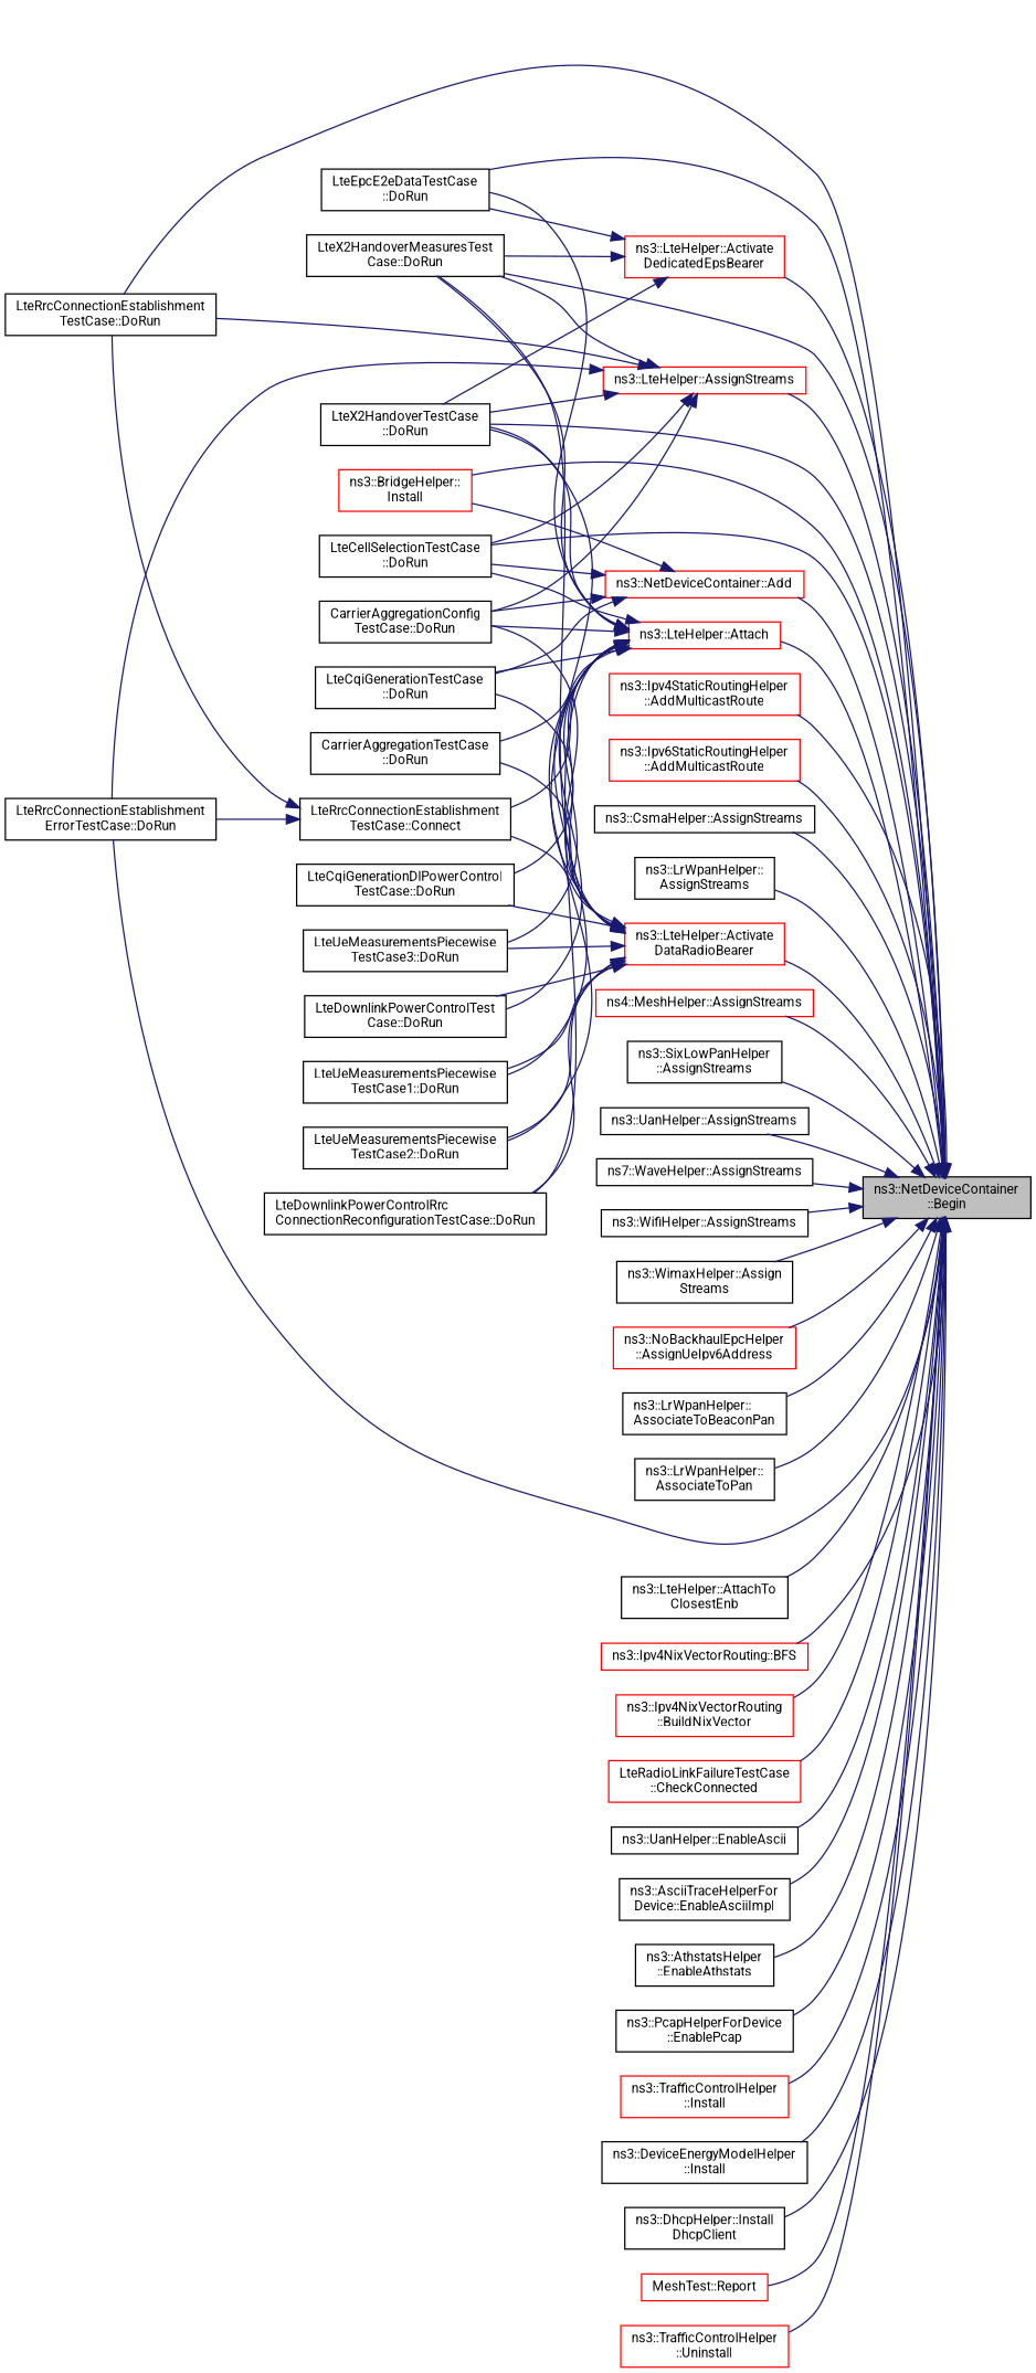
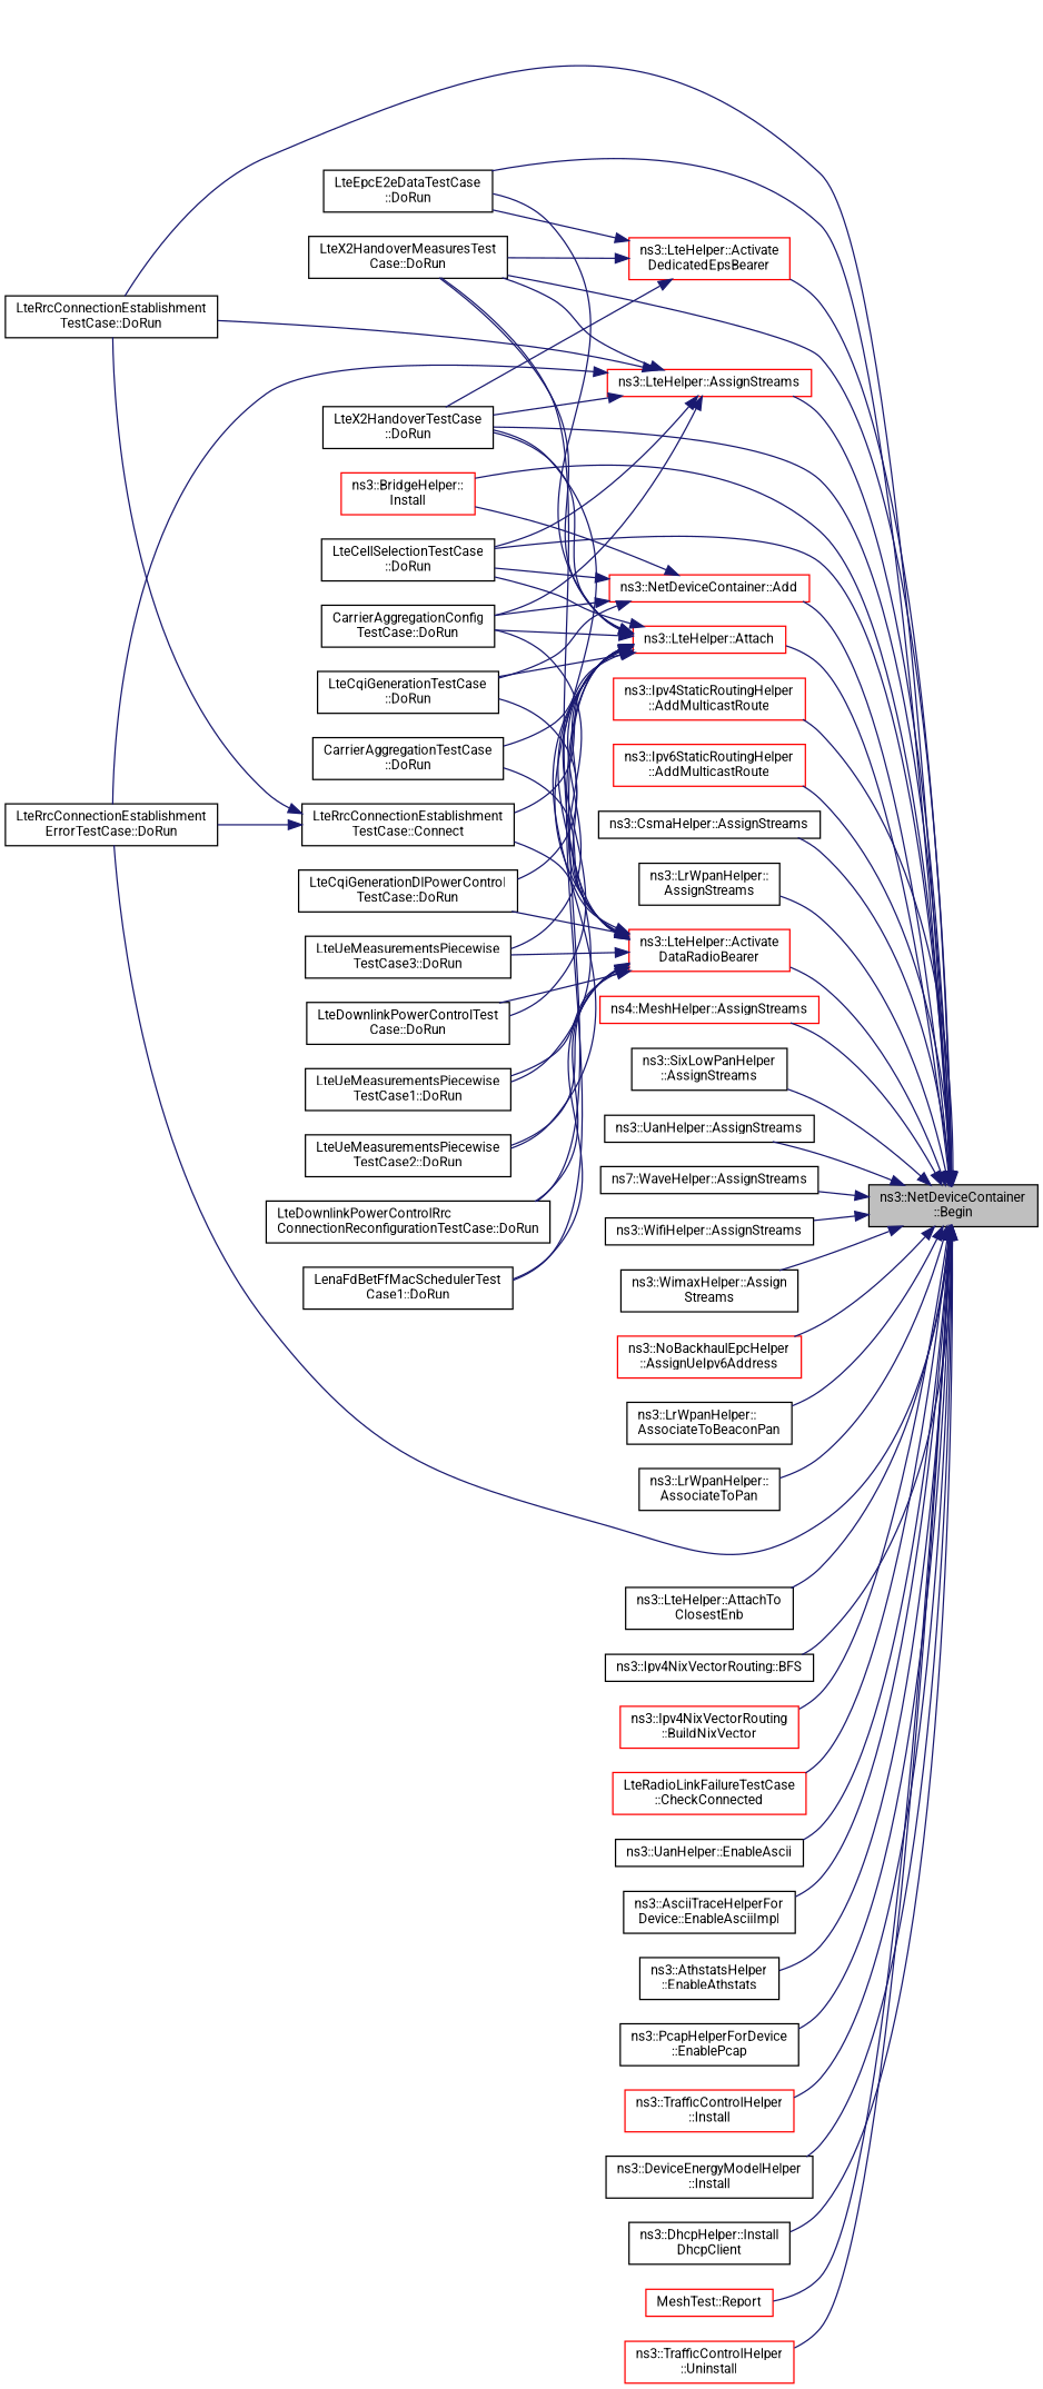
  digraph {
    fontname=Roboto
    rankdir=RL
    node [color=black fillcolor=white fontname=Roboto fontsize=10 shape=record style=filled]
    edge [color=midnightblue dir=back fontname=Roboto fontsize=10 labelfontname=Helvetica labelfontsize=10 style=solid]
    n1 [fillcolor=grey75 fontcolor=black height=0.2 label="ns3::NetDeviceContainer\l::Begin" width=0.4]
    n2 [color=red height=0.2 label="ns3::LteHelper::Activate\lDataRadioBearer" width=0.4]
    n3 [height=0.2 label="LteRrcConnectionEstablishment\lTestCase::DoRun" width=0.4]
    n4 [height=0.2 label="LteRrcConnectionEstablishment\lErrorTestCase::DoRun" width=0.4]
    n5 [height=0.2 label="LteX2HandoverMeasuresTest\lCase::DoRun" width=0.4]
    n6 [height=0.2 label="LteX2HandoverTestCase\l::DoRun" width=0.4]
    n7 [color=red height=0.2 label="ns3::LteHelper::Activate\lDedicatedEpsBearer" width=0.4]
    n8 [height=0.2 label="LteEpcE2eDataTestCase\l::DoRun" width=0.4]
    n9 [color=red height=0.2 label="ns3::NetDeviceContainer::Add" width=0.4]
    n10 [height=0.2 label="LteCellSelectionTestCase\l::DoRun" width=0.4]
    n11 [color=red height=0.2 label="ns3::BridgeHelper::\lInstall" width=0.4]
    n12 [color=red height=0.2 label="ns3::Ipv4StaticRoutingHelper\l::AddMulticastRoute" width=0.4]
    n13 [color=red height=0.2 label="ns3::Ipv6StaticRoutingHelper\l::AddMulticastRoute" width=0.4]
    n14 [height=0.2 label="ns3::CsmaHelper::AssignStreams" width=0.4]
    n15 [height=0.2 label="ns3::LrWpanHelper::\lAssignStreams" width=0.4]
    n16 [color=red height=0.2 label="ns3::LteHelper::AssignStreams" width=0.4]
    n17 [color=red height=0.2 label="ns4::MeshHelper::AssignStreams" width=0.4]
    n18 [height=0.2 label="ns3::SixLowPanHelper\l::AssignStreams" width=0.4]
    n19 [height=0.2 label="ns3::UanHelper::AssignStreams" width=0.4]
    n20 [height=0.2 label="ns7::WaveHelper::AssignStreams" width=0.4]
    n21 [height=0.2 label="ns3::WifiHelper::AssignStreams" width=0.4]
    n22 [height=0.2 label="ns3::WimaxHelper::Assign\lStreams" width=0.4]
    n23 [color=red height=0.2 label="ns3::NoBackhaulEpcHelper\l::AssignUeIpv6Address" width=0.4]
    n24 [height=0.2 label="ns3::LrWpanHelper::\lAssociateToBeaconPan" width=0.4]
    n25 [height=0.2 label="ns3::LrWpanHelper::\lAssociateToPan" width=0.4]
    n26 [color=red height=0.2 label="ns3::LteHelper::Attach" width=0.4]
    n27 [height=0.2 label="ns3::LteHelper::AttachTo\lClosestEnb" width=0.4]
-   n28 [color=red height=0.2 label="ns3::Ipv4NixVectorRouting::BFS" width=0.4]
+   n28 [height=0.2 label="ns3::Ipv4NixVectorRouting::BFS" width=0.4]
    n29 [color=red height=0.2 label="ns3::Ipv4NixVectorRouting\l::BuildNixVector" width=0.4]
    n30 [color=red height=0.2 label="LteRadioLinkFailureTestCase\l::CheckConnected" width=0.4]
    n31 [height=0.2 label="ns3::UanHelper::EnableAscii" width=0.4]
    n32 [height=0.2 label="ns3::AsciiTraceHelperFor\lDevice::EnableAsciiImpl" width=0.4]
    n33 [height=0.2 label="ns3::AthstatsHelper\l::EnableAthstats" width=0.4]
    n34 [height=0.2 label="ns3::PcapHelperForDevice\l::EnablePcap" width=0.4]
    n35 [color=red height=0.2 label="ns3::TrafficControlHelper\l::Install" width=0.4]
    n36 [height=0.2 label="ns3::DeviceEnergyModelHelper\l::Install" width=0.4]
    n37 [height=0.2 label="ns3::DhcpHelper::Install\lDhcpClient" width=0.4]
    n38 [color=red height=0.2 label="MeshTest::Report" width=0.4]
    n39 [color=red height=0.2 label="ns3::TrafficControlHelper\l::Uninstall" width=0.4]
    n40 [height=0.2 label="LteRrcConnectionEstablishment\lTestCase::Connect" width=0.4]
    n41 [height=0.2 label="LteUeMeasurementsPiecewise\lTestCase1::DoRun" width=0.4]
    n42 [height=0.2 label="LteUeMeasurementsPiecewise\lTestCase2::DoRun" width=0.4]
    n43 [height=0.2 label="LteUeMeasurementsPiecewise\lTestCase3::DoRun" width=0.4]
    n44 [height=0.2 label="CarrierAggregationConfig\lTestCase::DoRun" width=0.4]
    n45 [height=0.2 label="CarrierAggregationTestCase\l::DoRun" width=0.4]
    n46 [height=0.2 label="LteCqiGenerationTestCase\l::DoRun" width=0.4]
    n47 [height=0.2 label="LteCqiGenerationDlPowerControl\lTestCase::DoRun" width=0.4]
    n48 [height=0.2 label="LteDownlinkPowerControlTest\lCase::DoRun" width=0.4]
    n49 [height=0.2 label="LteDownlinkPowerControlRrc\lConnectionReconfigurationTestCase::DoRun" width=0.4]
+   n50 [height=0.2 label="LenaFdBetFfMacSchedulerTest\lCase1::DoRun" width=0.4]
    n1 -> n2
    n1 -> n3
    n1 -> n4
    n1 -> n5
    n1 -> n6
    n1 -> n7
    n1 -> n8
    n1 -> n9
    n1 -> n10
    n1 -> n11
    n1 -> n12
    n1 -> n13
    n1 -> n14
    n1 -> n15
    n1 -> n16
    n1 -> n17
    n1 -> n18
    n1 -> n19
    n1 -> n20
    n1 -> n21
    n1 -> n22
    n1 -> n23
    n1 -> n24
    n1 -> n25
    n1 -> n26
    n1 -> n27
    n1 -> n28
    n1 -> n29
    n1 -> n30
    n1 -> n31
    n1 -> n32
    n1 -> n33
    n1 -> n34
    n1 -> n35
    n1 -> n36
    n1 -> n37
    n1 -> n38
    n1 -> n39
    n2 -> n5
    n2 -> n6
    n2 -> n40
    n2 -> n41
    n2 -> n42
    n2 -> n43
    n2 -> n44
    n2 -> n45
    n2 -> n46
    n2 -> n47
    n2 -> n48
    n2 -> n49
+   n2 -> n50
    n7 -> n5
    n7 -> n6
    n7 -> n8
    n9 -> n10
    n9 -> n11
    n9 -> n44
    n9 -> n46
    n16 -> n3
    n16 -> n4
    n16 -> n5
    n16 -> n6
    n16 -> n10
    n16 -> n44
    n26 -> n5
    n26 -> n6
    n26 -> n8
    n26 -> n10
    n26 -> n40
    n26 -> n41
    n26 -> n42
    n26 -> n43
    n26 -> n44
    n26 -> n45
    n26 -> n46
    n26 -> n47
    n26 -> n48
    n26 -> n49
+   n26 -> n50
    n40 -> n3
    n40 -> n4
  }
